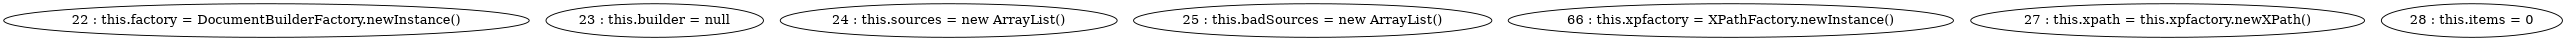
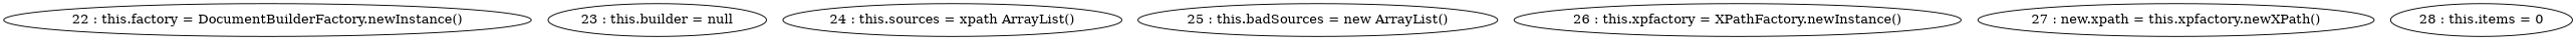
  digraph {
    "22 : this.factory = DocumentBuilderFactory.newInstance()"
    "23 : this.builder = null"
-   "24 : this.sources = new ArrayList()"
+   "24 : this.sources = new ArrayList()" [label="24 : this.sources = xpath ArrayList()"]
    "25 : this.badSources = new ArrayList()"
-   "26 : this.xpfactory = XPathFactory.newInstance()" [label="66 : this.xpfactory = XPathFactory.newInstance()"]
-   "27 : this.xpath = this.xpfactory.newXPath()"
+   "26 : this.xpfactory = XPathFactory.newInstance()"
+   "27 : this.xpath = this.xpfactory.newXPath()" [label="27 : new.xpath = this.xpfactory.newXPath()"]
    "28 : this.items = 0"
  }
